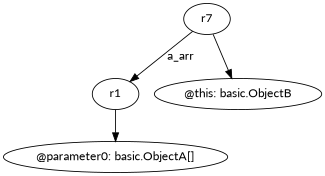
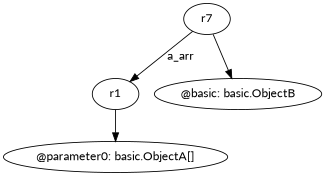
  digraph {
    fontname=Lato
    node [fontname=Lato]
    edge [fontname=Lato]
    n1 [label=r7]
    n2 [label=r1]
-   n3 [label="@this: basic.ObjectB"]
+   n3 [label="@basic: basic.ObjectB"]
    n4 [label="@parameter0: basic.ObjectA[]"]
    n1 -> n2 [label=a_arr]
    n1 -> n3
    n2 -> n4
  }
